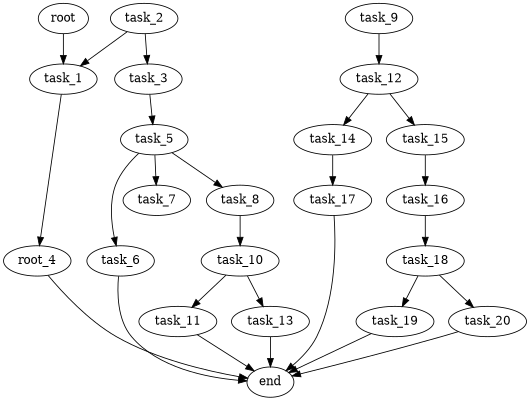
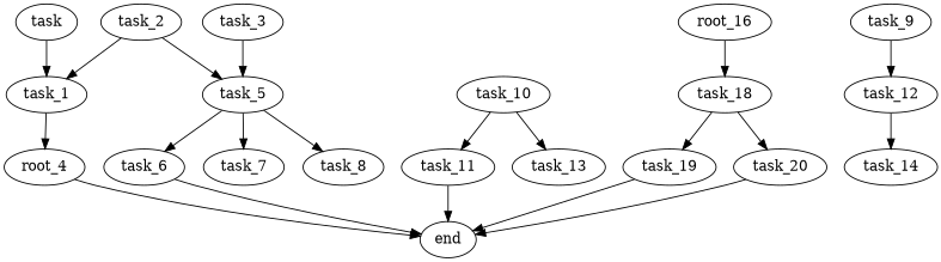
  digraph {
-   root
+   root [label=task]
    task_1
    n3 [label=root_4]
    task_2
    task_3
    end
    task_5
    task_6
    task_7
    task_8
    task_10
    task_9
    task_12
    task_11
    task_13
    task_14
-   task_15
-   task_17
-   task_16
+   task_16 [label=root_16]
    task_18
    task_19
    task_20
    root -> task_1
    task_1 -> n3
    n3 -> end
    task_2 -> task_1
-   task_2 -> task_3
+   task_2 -> task_5
    task_3 -> task_5
    task_5 -> task_6
    task_5 -> task_7
    task_5 -> task_8
    task_6 -> end
-   task_8 -> task_10
    task_10 -> task_11
    task_10 -> task_13
    task_9 -> task_12
    task_12 -> task_14
-   task_12 -> task_15
    task_11 -> end
-   task_13 -> end
-   task_14 -> task_17
-   task_15 -> task_16
-   task_17 -> end
    task_16 -> task_18
    task_18 -> task_19
    task_18 -> task_20
    task_19 -> end
    task_20 -> end
  }
